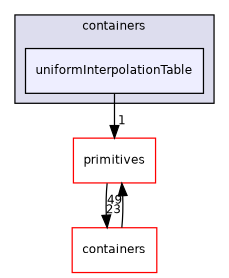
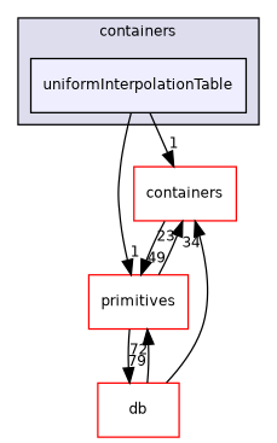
  digraph {
    compound=true
    node [fontname=Helvetica fontsize=10 shape=box color=red]
    edge [headlabel=1 labeldistance=1.5 labelfontname=Helvetica labelfontsize=10]
    n1 [fillcolor="#eeeeff" label=uniformInterpolationTable pencolor=black style=filled color=""]
    n2 [label=containers]
    n3 [label=primitives]
+   n4 [label=db]
    subgraph cluster_1 {
      bgcolor="#ddddee"
      fontname=Helvetica
      fontsize=10
      label=containers
      pencolor=black
      n1
    }
+   n1 -> n2
    n1 -> n3
    n2 -> n3 [headlabel=49]
    n3 -> n2 [headlabel=23]
+   n3 -> n4 [headlabel=79]
+   n4 -> n2 [headlabel=34]
+   n4 -> n3 [headlabel=72]
  }
